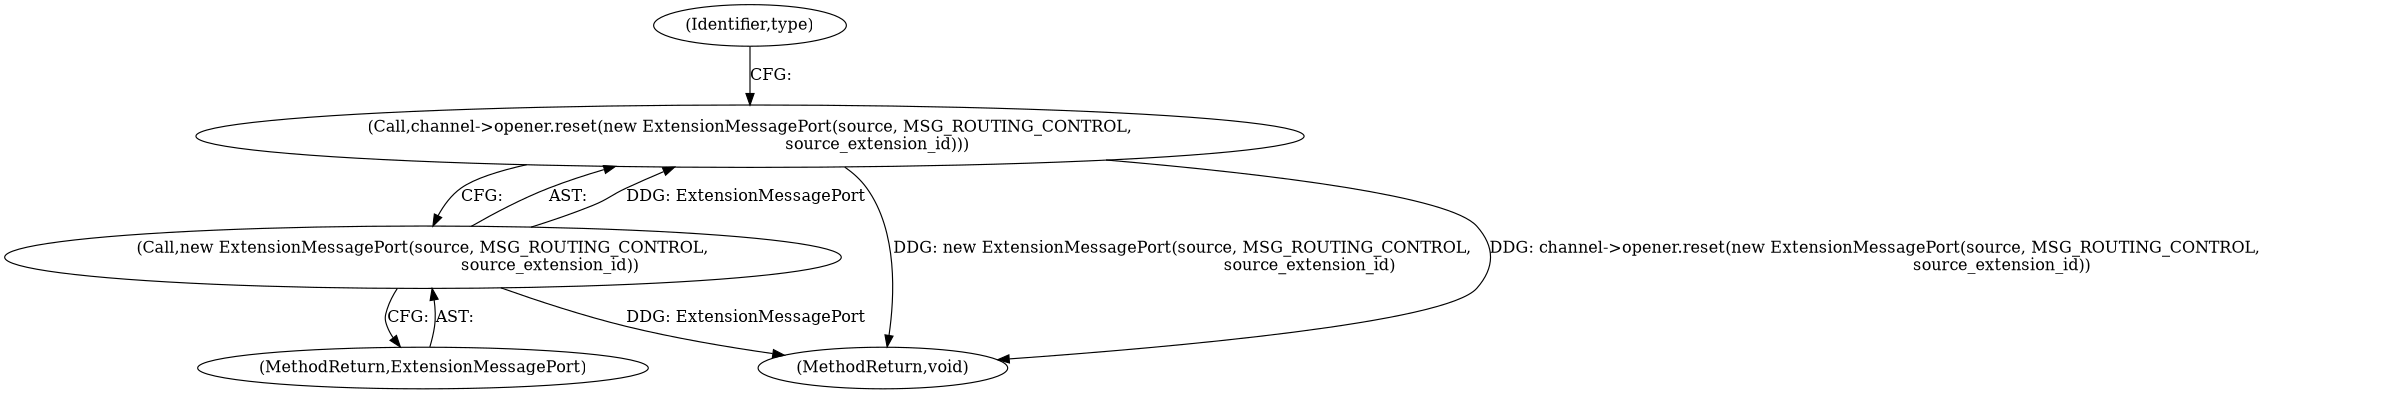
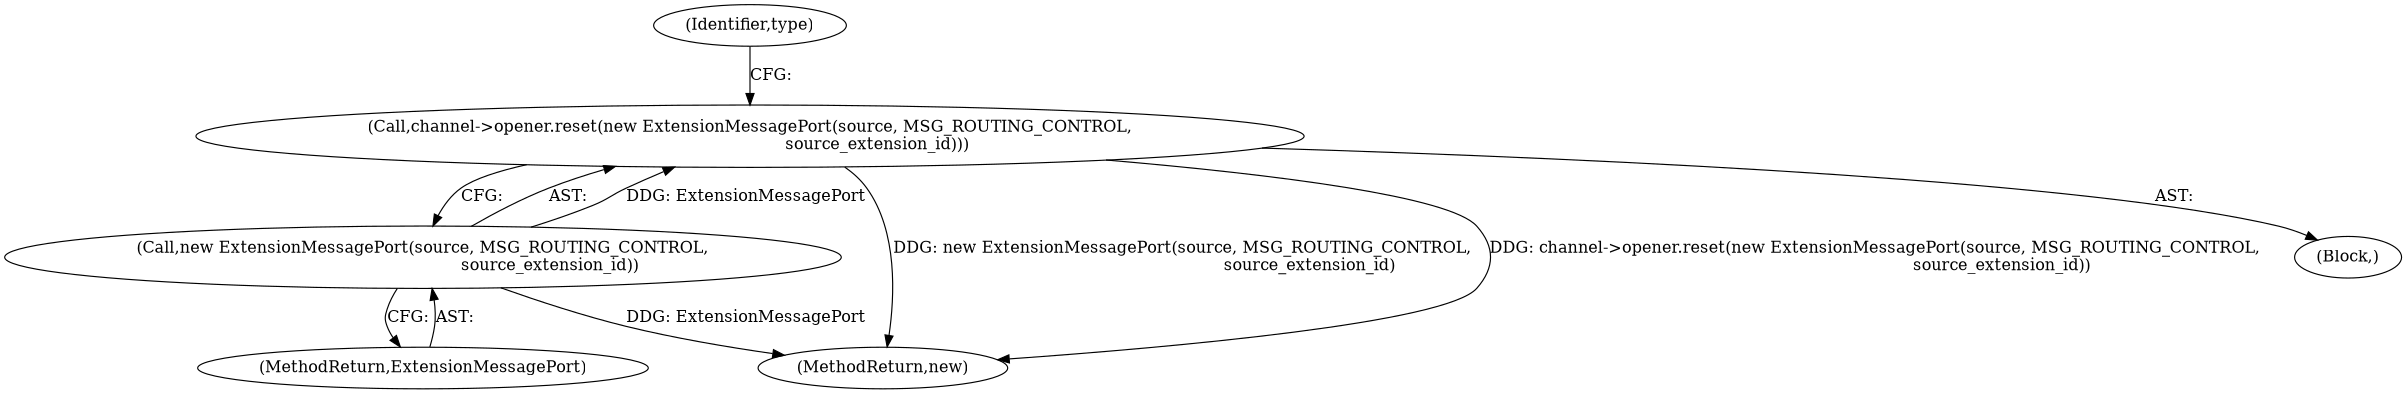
  digraph {
    n1 [label="(Call,channel->opener.reset(new ExtensionMessagePort(source, MSG_ROUTING_CONTROL,\n                                                 source_extension_id)))"]
    n2 [label="(Call,new ExtensionMessagePort(source, MSG_ROUTING_CONTROL,\n                                                 source_extension_id))"]
-   n3 [label="(MethodReturn,void)"]
+   n3 [label="(MethodReturn,new)"]
+   n4 [label="(Block,)"]
    n5 [label="(MethodReturn,ExtensionMessagePort)"]
    n6 [label="(Identifier,type)"]
    n1 -> n2 [label="CFG: "]
    n1 -> n3 [label="DDG: new ExtensionMessagePort(source, MSG_ROUTING_CONTROL,\n                                                 source_extension_id)"]
    n1 -> n3 [label="DDG: channel->opener.reset(new ExtensionMessagePort(source, MSG_ROUTING_CONTROL,\n                                                 source_extension_id))"]
+   n1 -> n4 [label="AST: "]
    n2 -> n1 [label="AST: "]
    n2 -> n1 [label="DDG: ExtensionMessagePort"]
    n2 -> n3 [label="DDG: ExtensionMessagePort"]
    n2 -> n5 [label="CFG: "]
    n5 -> n2 [label="AST: "]
    n6 -> n1 [label="CFG: "]
  }
